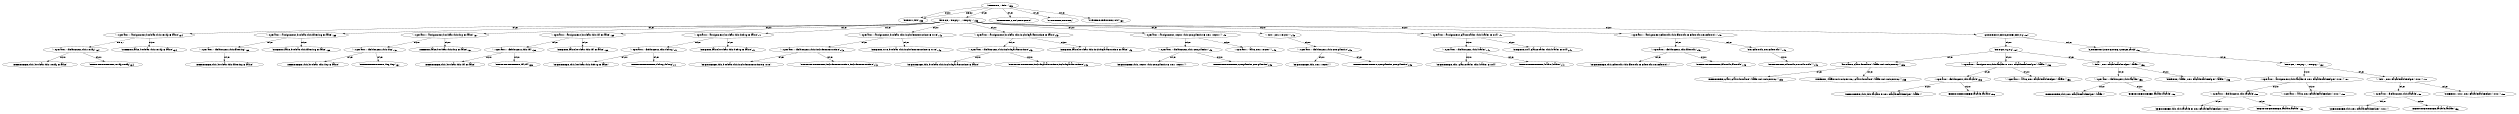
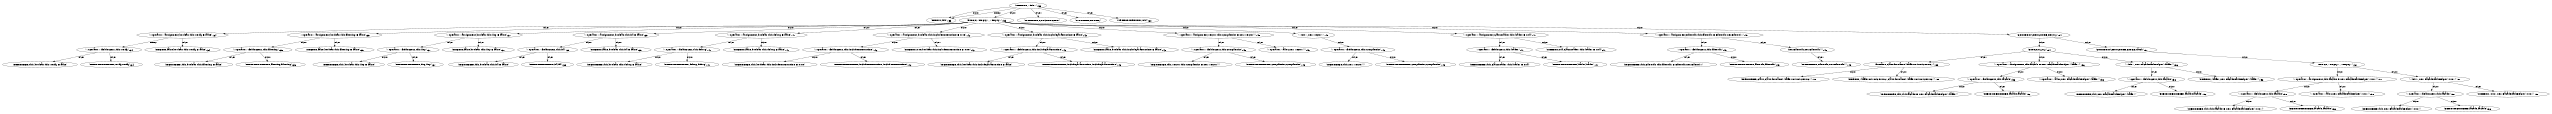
  digraph {
    n1 [label=<(METHOD,&lt;init&gt;)<SUB>153</SUB>>]
    n2 [label=<(PARAM,this)<SUB>153</SUB>>]
    n3 [label=<(BLOCK,&lt;empty&gt;,&lt;empty&gt;)<SUB>153</SUB>>]
    n4 [label=<(MODIFIER,CONSTRUCTOR)>]
    n5 [label=<(MODIFIER,PUBLIC)>]
    n6 [label=<(METHOD_RETURN,void)<SUB>160</SUB>>]
    n7 [label=<(&lt;operator&gt;.assignment,boolean this.verify = false)<SUB>134</SUB>>]
    n8 [label=<(&lt;operator&gt;.assignment,boolean this.filtering = false)<SUB>135</SUB>>]
    n9 [label=<(&lt;operator&gt;.assignment,boolean this.iiop = false)<SUB>137</SUB>>]
    n10 [label=<(&lt;operator&gt;.assignment,boolean this.idl = false)<SUB>139</SUB>>]
    n11 [label=<(&lt;operator&gt;.assignment,boolean this.debug = false)<SUB>141</SUB>>]
    n12 [label=<(&lt;operator&gt;.assignment,boolean this.includeAntRuntime = true)<SUB>142</SUB>>]
    n13 [label=<(&lt;operator&gt;.assignment,boolean this.includeJavaRuntime = false)<SUB>143</SUB>>]
    n14 [label=<(&lt;operator&gt;.assignment,Vector this.compileList = new Vector())<SUB>145</SUB>>]
    n15 [label=<(&lt;init&gt;,new Vector())<SUB>145</SUB>>]
    n16 [label=<(&lt;operator&gt;.assignment,ClassLoader this.loader = null)<SUB>147</SUB>>]
    n17 [label=<(&lt;operator&gt;.assignment,FileUtils this.fileUtils = FileUtils.newFileUti...)<SUB>149</SUB>>]
    n18 [label=<(CONTROL_STRUCTURE,TRY,try)<SUB>154</SUB>>]
    n19 [label=<(&lt;operator&gt;.fieldAccess,this.verify)<SUB>134</SUB>>]
    n20 [label=<(LITERAL,false,boolean this.verify = false)<SUB>134</SUB>>]
    n21 [label=<(&lt;operator&gt;.fieldAccess,this.filtering)<SUB>135</SUB>>]
    n22 [label=<(LITERAL,false,boolean this.filtering = false)<SUB>135</SUB>>]
    n23 [label=<(&lt;operator&gt;.fieldAccess,this.iiop)<SUB>137</SUB>>]
    n24 [label=<(LITERAL,false,boolean this.iiop = false)<SUB>137</SUB>>]
    n25 [label=<(&lt;operator&gt;.fieldAccess,this.idl)<SUB>139</SUB>>]
    n26 [label=<(LITERAL,false,boolean this.idl = false)<SUB>139</SUB>>]
    n27 [label=<(&lt;operator&gt;.fieldAccess,this.debug)<SUB>141</SUB>>]
    n28 [label=<(LITERAL,false,boolean this.debug = false)<SUB>141</SUB>>]
    n29 [label=<(&lt;operator&gt;.fieldAccess,this.includeAntRuntime)<SUB>142</SUB>>]
    n30 [label=<(LITERAL,true,boolean this.includeAntRuntime = true)<SUB>142</SUB>>]
    n31 [label=<(&lt;operator&gt;.fieldAccess,this.includeJavaRuntime)<SUB>143</SUB>>]
    n32 [label=<(LITERAL,false,boolean this.includeJavaRuntime = false)<SUB>143</SUB>>]
    n33 [label=<(&lt;operator&gt;.fieldAccess,this.compileList)<SUB>145</SUB>>]
    n34 [label=<(&lt;operator&gt;.alloc,new Vector())<SUB>145</SUB>>]
    n35 [label=<(&lt;operator&gt;.fieldAccess,this.compileList)<SUB>145</SUB>>]
    n36 [label=<(&lt;operator&gt;.fieldAccess,this.loader)<SUB>147</SUB>>]
    n37 [label=<(LITERAL,null,ClassLoader this.loader = null)<SUB>247</SUB>>]
    n38 [label=<(&lt;operator&gt;.fieldAccess,this.fileUtils)<SUB>149</SUB>>]
    n39 [label=<(newFileUtils,newFileUtils())<SUB>149</SUB>>]
    n40 [label=<(BLOCK,try,try)<SUB>154</SUB>>]
    n41 [label=<(CONTROL_STRUCTURE,CATCH,catch)<SUB>157</SUB>>]
    n42 [label=<(IDENTIFIER,this,boolean this.verify = false)>]
    n43 [label=<(FIELD_IDENTIFIER,verify,verify)<SUB>134</SUB>>]
    n44 [label=<(IDENTIFIER,this,boolean this.filtering = false)>]
+   n45 [label=<(FIELD_IDENTIFIER,filtering,filtering)<SUB>135</SUB>>]
    n46 [label=<(IDENTIFIER,this,boolean this.iiop = false)>]
    n47 [label=<(FIELD_IDENTIFIER,iiop,iiop)<SUB>137</SUB>>]
    n48 [label=<(IDENTIFIER,this,boolean this.idl = false)>]
    n49 [label=<(FIELD_IDENTIFIER,idl,idl)<SUB>139</SUB>>]
    n50 [label=<(IDENTIFIER,this,boolean this.debug = false)>]
    n51 [label=<(FIELD_IDENTIFIER,debug,debug)<SUB>141</SUB>>]
    n52 [label=<(IDENTIFIER,this,boolean this.includeAntRuntime = true)>]
    n53 [label=<(FIELD_IDENTIFIER,includeAntRuntime,includeAntRuntime)<SUB>142</SUB>>]
    n54 [label=<(IDENTIFIER,this,boolean this.includeJavaRuntime = false)>]
    n55 [label=<(FIELD_IDENTIFIER,includeJavaRuntime,includeJavaRuntime)<SUB>143</SUB>>]
    n56 [label=<(IDENTIFIER,this,Vector this.compileList = new Vector())>]
    n57 [label=<(FIELD_IDENTIFIER,compileList,compileList)<SUB>145</SUB>>]
    n58 [label=<(IDENTIFIER,this,new Vector())>]
    n59 [label=<(FIELD_IDENTIFIER,compileList,compileList)<SUB>145</SUB>>]
    n60 [label=<(IDENTIFIER,this,ClassLoader this.loader = null)>]
    n61 [label=<(FIELD_IDENTIFIER,loader,loader)<SUB>147</SUB>>]
    n62 [label=<(IDENTIFIER,this,FileUtils this.fileUtils = FileUtils.newFileUti...)>]
    n63 [label=<(FIELD_IDENTIFIER,fileUtils,fileUtils)<SUB>149</SUB>>]
    n64 [label=<(IDENTIFIER,FileUtils,newFileUtils())<SUB>149</SUB>>]
    n65 [label=<(forName,Class.forName(&quot;kaffe.rmi.rmic.RMIC&quot;))<SUB>155</SUB>>]
    n66 [label=<(&lt;operator&gt;.assignment,this.facade = new FacadeTaskHelper(&quot;kaffe&quot;))<SUB>156</SUB>>]
    n67 [label=<(&lt;init&gt;,new FacadeTaskHelper(&quot;kaffe&quot;))<SUB>156</SUB>>]
    n68 [label=<(BLOCK,&lt;empty&gt;,&lt;empty&gt;)<SUB>157</SUB>>]
    n69 [label=<(IDENTIFIER,Class,Class.forName(&quot;kaffe.rmi.rmic.RMIC&quot;))<SUB>155</SUB>>]
    n70 [label=<(LITERAL,&quot;kaffe.rmi.rmic.RMIC&quot;,Class.forName(&quot;kaffe.rmi.rmic.RMIC&quot;))<SUB>155</SUB>>]
    n71 [label=<(&lt;operator&gt;.fieldAccess,this.facade)<SUB>156</SUB>>]
    n72 [label=<(&lt;operator&gt;.alloc,new FacadeTaskHelper(&quot;kaffe&quot;))<SUB>156</SUB>>]
    n73 [label=<(&lt;operator&gt;.fieldAccess,this.facade)<SUB>156</SUB>>]
    n74 [label=<(LITERAL,&quot;kaffe&quot;,new FacadeTaskHelper(&quot;kaffe&quot;))<SUB>156</SUB>>]
    n75 [label=<(IDENTIFIER,this,this.facade = new FacadeTaskHelper(&quot;kaffe&quot;))>]
    n76 [label=<(FIELD_IDENTIFIER,facade,facade)<SUB>156</SUB>>]
    n77 [label=<(IDENTIFIER,this,new FacadeTaskHelper(&quot;kaffe&quot;))>]
    n78 [label=<(FIELD_IDENTIFIER,facade,facade)<SUB>156</SUB>>]
    n79 [label=<(&lt;operator&gt;.assignment,this.facade = new FacadeTaskHelper(&quot;sun&quot;))<SUB>158</SUB>>]
    n80 [label=<(&lt;init&gt;,new FacadeTaskHelper(&quot;sun&quot;))<SUB>158</SUB>>]
    n81 [label=<(&lt;operator&gt;.fieldAccess,this.facade)<SUB>158</SUB>>]
    n82 [label=<(&lt;operator&gt;.alloc,new FacadeTaskHelper(&quot;sun&quot;))<SUB>158</SUB>>]
    n83 [label=<(&lt;operator&gt;.fieldAccess,this.facade)<SUB>158</SUB>>]
    n84 [label=<(LITERAL,&quot;sun&quot;,new FacadeTaskHelper(&quot;sun&quot;))<SUB>158</SUB>>]
    n85 [label=<(IDENTIFIER,this,this.facade = new FacadeTaskHelper(&quot;sun&quot;))>]
    n86 [label=<(FIELD_IDENTIFIER,facade,facade)<SUB>158</SUB>>]
    n87 [label=<(IDENTIFIER,this,new FacadeTaskHelper(&quot;sun&quot;))>]
    n88 [label=<(FIELD_IDENTIFIER,facade,facade)<SUB>158</SUB>>]
    n1 -> n2 [label="AST: "]
    n1 -> n2 [label="DDG: "]
    n1 -> n3 [label="AST: "]
    n1 -> n4 [label="AST: "]
    n1 -> n5 [label="AST: "]
    n1 -> n6 [label="AST: "]
    n3 -> n7 [label="AST: "]
    n3 -> n8 [label="AST: "]
    n3 -> n9 [label="AST: "]
    n3 -> n10 [label="AST: "]
    n3 -> n11 [label="AST: "]
    n3 -> n12 [label="AST: "]
    n3 -> n13 [label="AST: "]
    n3 -> n14 [label="AST: "]
    n3 -> n15 [label="AST: "]
    n3 -> n16 [label="AST: "]
    n3 -> n17 [label="AST: "]
    n3 -> n18 [label="AST: "]
    n7 -> n19 [label="DDG: "]
    n7 -> n20 [label="AST: "]
    n8 -> n21 [label="AST: "]
    n8 -> n22 [label="AST: "]
    n9 -> n23 [label="AST: "]
    n9 -> n24 [label="AST: "]
    n10 -> n25 [label="AST: "]
    n10 -> n26 [label="AST: "]
    n11 -> n27 [label="AST: "]
    n11 -> n28 [label="AST: "]
    n12 -> n29 [label="AST: "]
    n12 -> n30 [label="AST: "]
    n13 -> n31 [label="AST: "]
    n13 -> n32 [label="AST: "]
    n14 -> n33 [label="AST: "]
    n14 -> n34 [label="AST: "]
    n15 -> n35 [label="AST: "]
    n16 -> n36 [label="AST: "]
    n16 -> n37 [label="AST: "]
    n17 -> n38 [label="AST: "]
    n17 -> n39 [label="AST: "]
    n18 -> n40 [label="AST: "]
    n18 -> n41 [label="AST: "]
    n19 -> n42 [label="AST: "]
    n19 -> n43 [label="AST: "]
    n21 -> n44 [label="AST: "]
+   n21 -> n45 [label="AST: "]
    n23 -> n46 [label="AST: "]
    n23 -> n47 [label="AST: "]
    n25 -> n48 [label="AST: "]
    n25 -> n49 [label="AST: "]
    n27 -> n50 [label="AST: "]
    n27 -> n51 [label="AST: "]
    n29 -> n52 [label="AST: "]
    n29 -> n53 [label="AST: "]
    n31 -> n54 [label="AST: "]
    n31 -> n55 [label="AST: "]
    n33 -> n56 [label="AST: "]
    n33 -> n57 [label="AST: "]
    n35 -> n58 [label="AST: "]
    n35 -> n59 [label="AST: "]
    n36 -> n60 [label="AST: "]
    n36 -> n61 [label="AST: "]
    n38 -> n62 [label="AST: "]
    n38 -> n63 [label="AST: "]
    n39 -> n64 [label="AST: "]
    n40 -> n65 [label="AST: "]
    n40 -> n66 [label="AST: "]
    n40 -> n67 [label="AST: "]
    n41 -> n68 [label="AST: "]
    n65 -> n69 [label="AST: "]
    n65 -> n70 [label="AST: "]
    n66 -> n71 [label="AST: "]
    n66 -> n72 [label="AST: "]
    n67 -> n73 [label="AST: "]
    n67 -> n74 [label="AST: "]
    n68 -> n79 [label="AST: "]
    n68 -> n80 [label="AST: "]
    n71 -> n75 [label="AST: "]
    n71 -> n76 [label="AST: "]
    n73 -> n77 [label="AST: "]
    n73 -> n78 [label="AST: "]
    n79 -> n81 [label="AST: "]
    n79 -> n82 [label="AST: "]
    n80 -> n83 [label="AST: "]
    n80 -> n84 [label="AST: "]
    n81 -> n85 [label="AST: "]
    n81 -> n86 [label="AST: "]
    n83 -> n87 [label="AST: "]
    n83 -> n88 [label="AST: "]
  }
